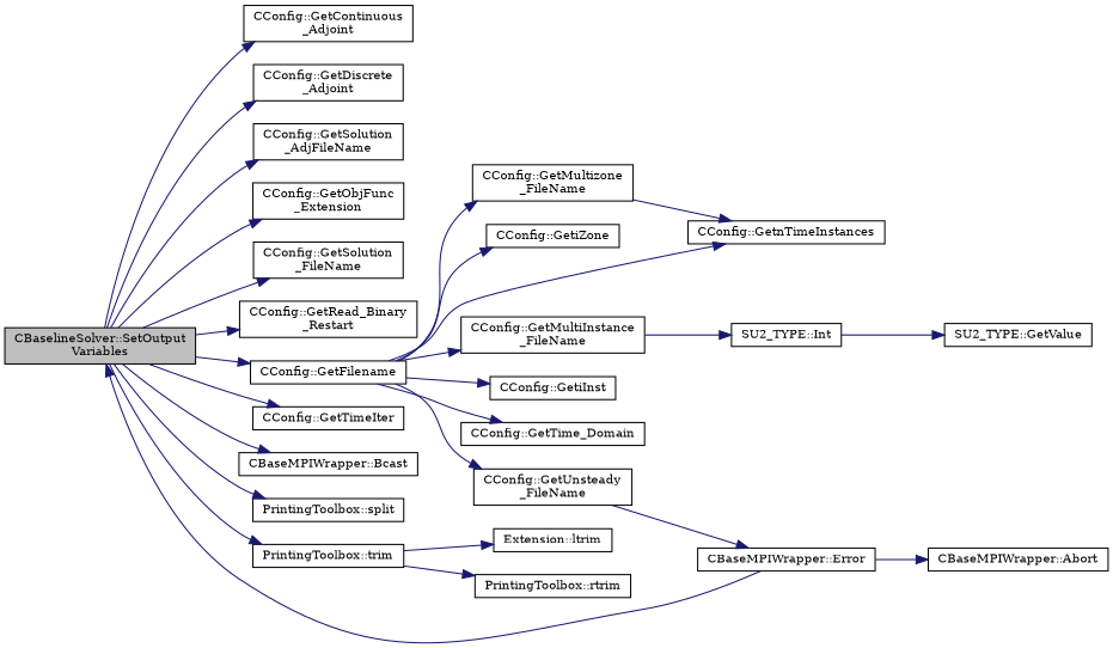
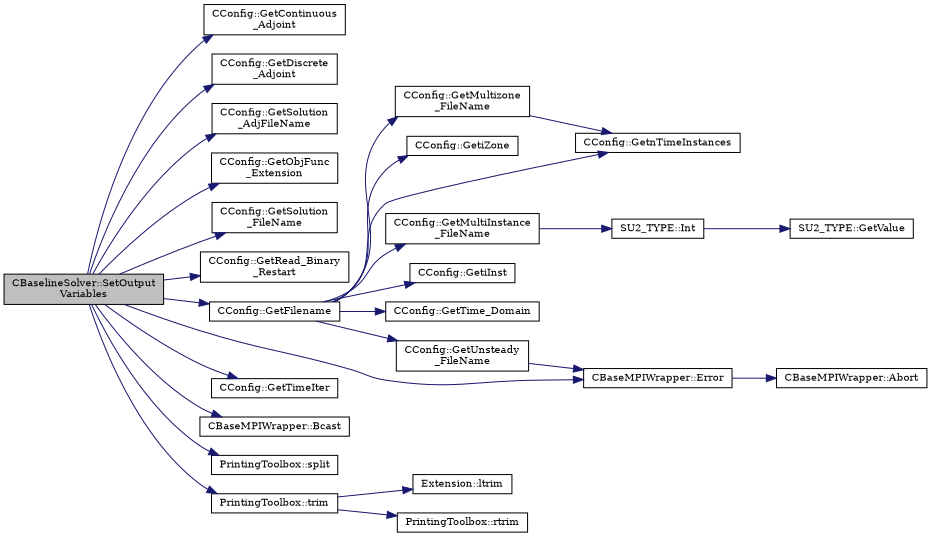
  digraph {
    fontname="DejaVu Serif"
    rankdir=LR
    node [color=black fillcolor=white fontname="DejaVu Serif" fontsize=10 shape=record style=filled]
    edge [color=midnightblue fontname="DejaVu Serif" fontsize=10 labelfontname=Helvetica labelfontsize=10 style=solid]
    n1 [fillcolor=grey75 fontcolor=black height=0.2 label="CBaselineSolver::SetOutput\lVariables" width=0.4]
    n2 [height=0.2 label="CConfig::GetContinuous\l_Adjoint" width=0.4]
    n3 [height=0.2 label="CConfig::GetDiscrete\l_Adjoint" width=0.4]
    n4 [height=0.2 label="CConfig::GetSolution\l_AdjFileName" width=0.4]
    n5 [height=0.2 label="CConfig::GetObjFunc\l_Extension" width=0.4]
    n6 [height=0.2 label="CConfig::GetSolution\l_FileName" width=0.4]
    n7 [height=0.2 label="CConfig::GetRead_Binary\l_Restart" width=0.4]
    n8 [height=0.2 label="CConfig::GetFilename" width=0.4]
    n9 [height=0.2 label="CBaseMPIWrapper::Error" width=0.4]
    n10 [height=0.2 label="CConfig::GetTimeIter" width=0.4]
    n11 [height=0.2 label="CBaseMPIWrapper::Bcast" width=0.4]
    n12 [height=0.2 label="PrintingToolbox::split" width=0.4]
    n13 [height=0.2 label="PrintingToolbox::trim" width=0.4]
    n14 [height=0.2 label="CConfig::GetMultizone\l_FileName" width=0.4]
    n15 [height=0.2 label="CConfig::GetiZone" width=0.4]
    n16 [height=0.2 label="CConfig::GetnTimeInstances" width=0.4]
    n17 [height=0.2 label="CConfig::GetMultiInstance\l_FileName" width=0.4]
    n18 [height=0.2 label="CConfig::GetiInst" width=0.4]
    n19 [height=0.2 label="CConfig::GetTime_Domain" width=0.4]
    n20 [height=0.2 label="CConfig::GetUnsteady\l_FileName" width=0.4]
    n21 [height=0.2 label="CBaseMPIWrapper::Abort" width=0.4]
    n22 [height=0.2 label="Extension::ltrim" width=0.4]
    n23 [height=0.2 label="PrintingToolbox::rtrim" width=0.4]
    n24 [height=0.2 label="SU2_TYPE::Int" width=0.4]
    n25 [height=0.2 label="SU2_TYPE::GetValue" width=0.4]
    n1 -> n2
    n1 -> n3
    n1 -> n4
    n1 -> n5
    n1 -> n6
    n1 -> n7
    n1 -> n8
-   n9 -> n1
+   n1 -> n9
    n1 -> n10
    n1 -> n11
    n1 -> n12
    n1 -> n13
    n8 -> n14
    n8 -> n15
    n8 -> n16
    n8 -> n17
    n8 -> n18
    n8 -> n19
    n8 -> n20
    n9 -> n21
    n13 -> n22
    n13 -> n23
    n14 -> n16
    n17 -> n24
    n20 -> n9
    n24 -> n25
  }
